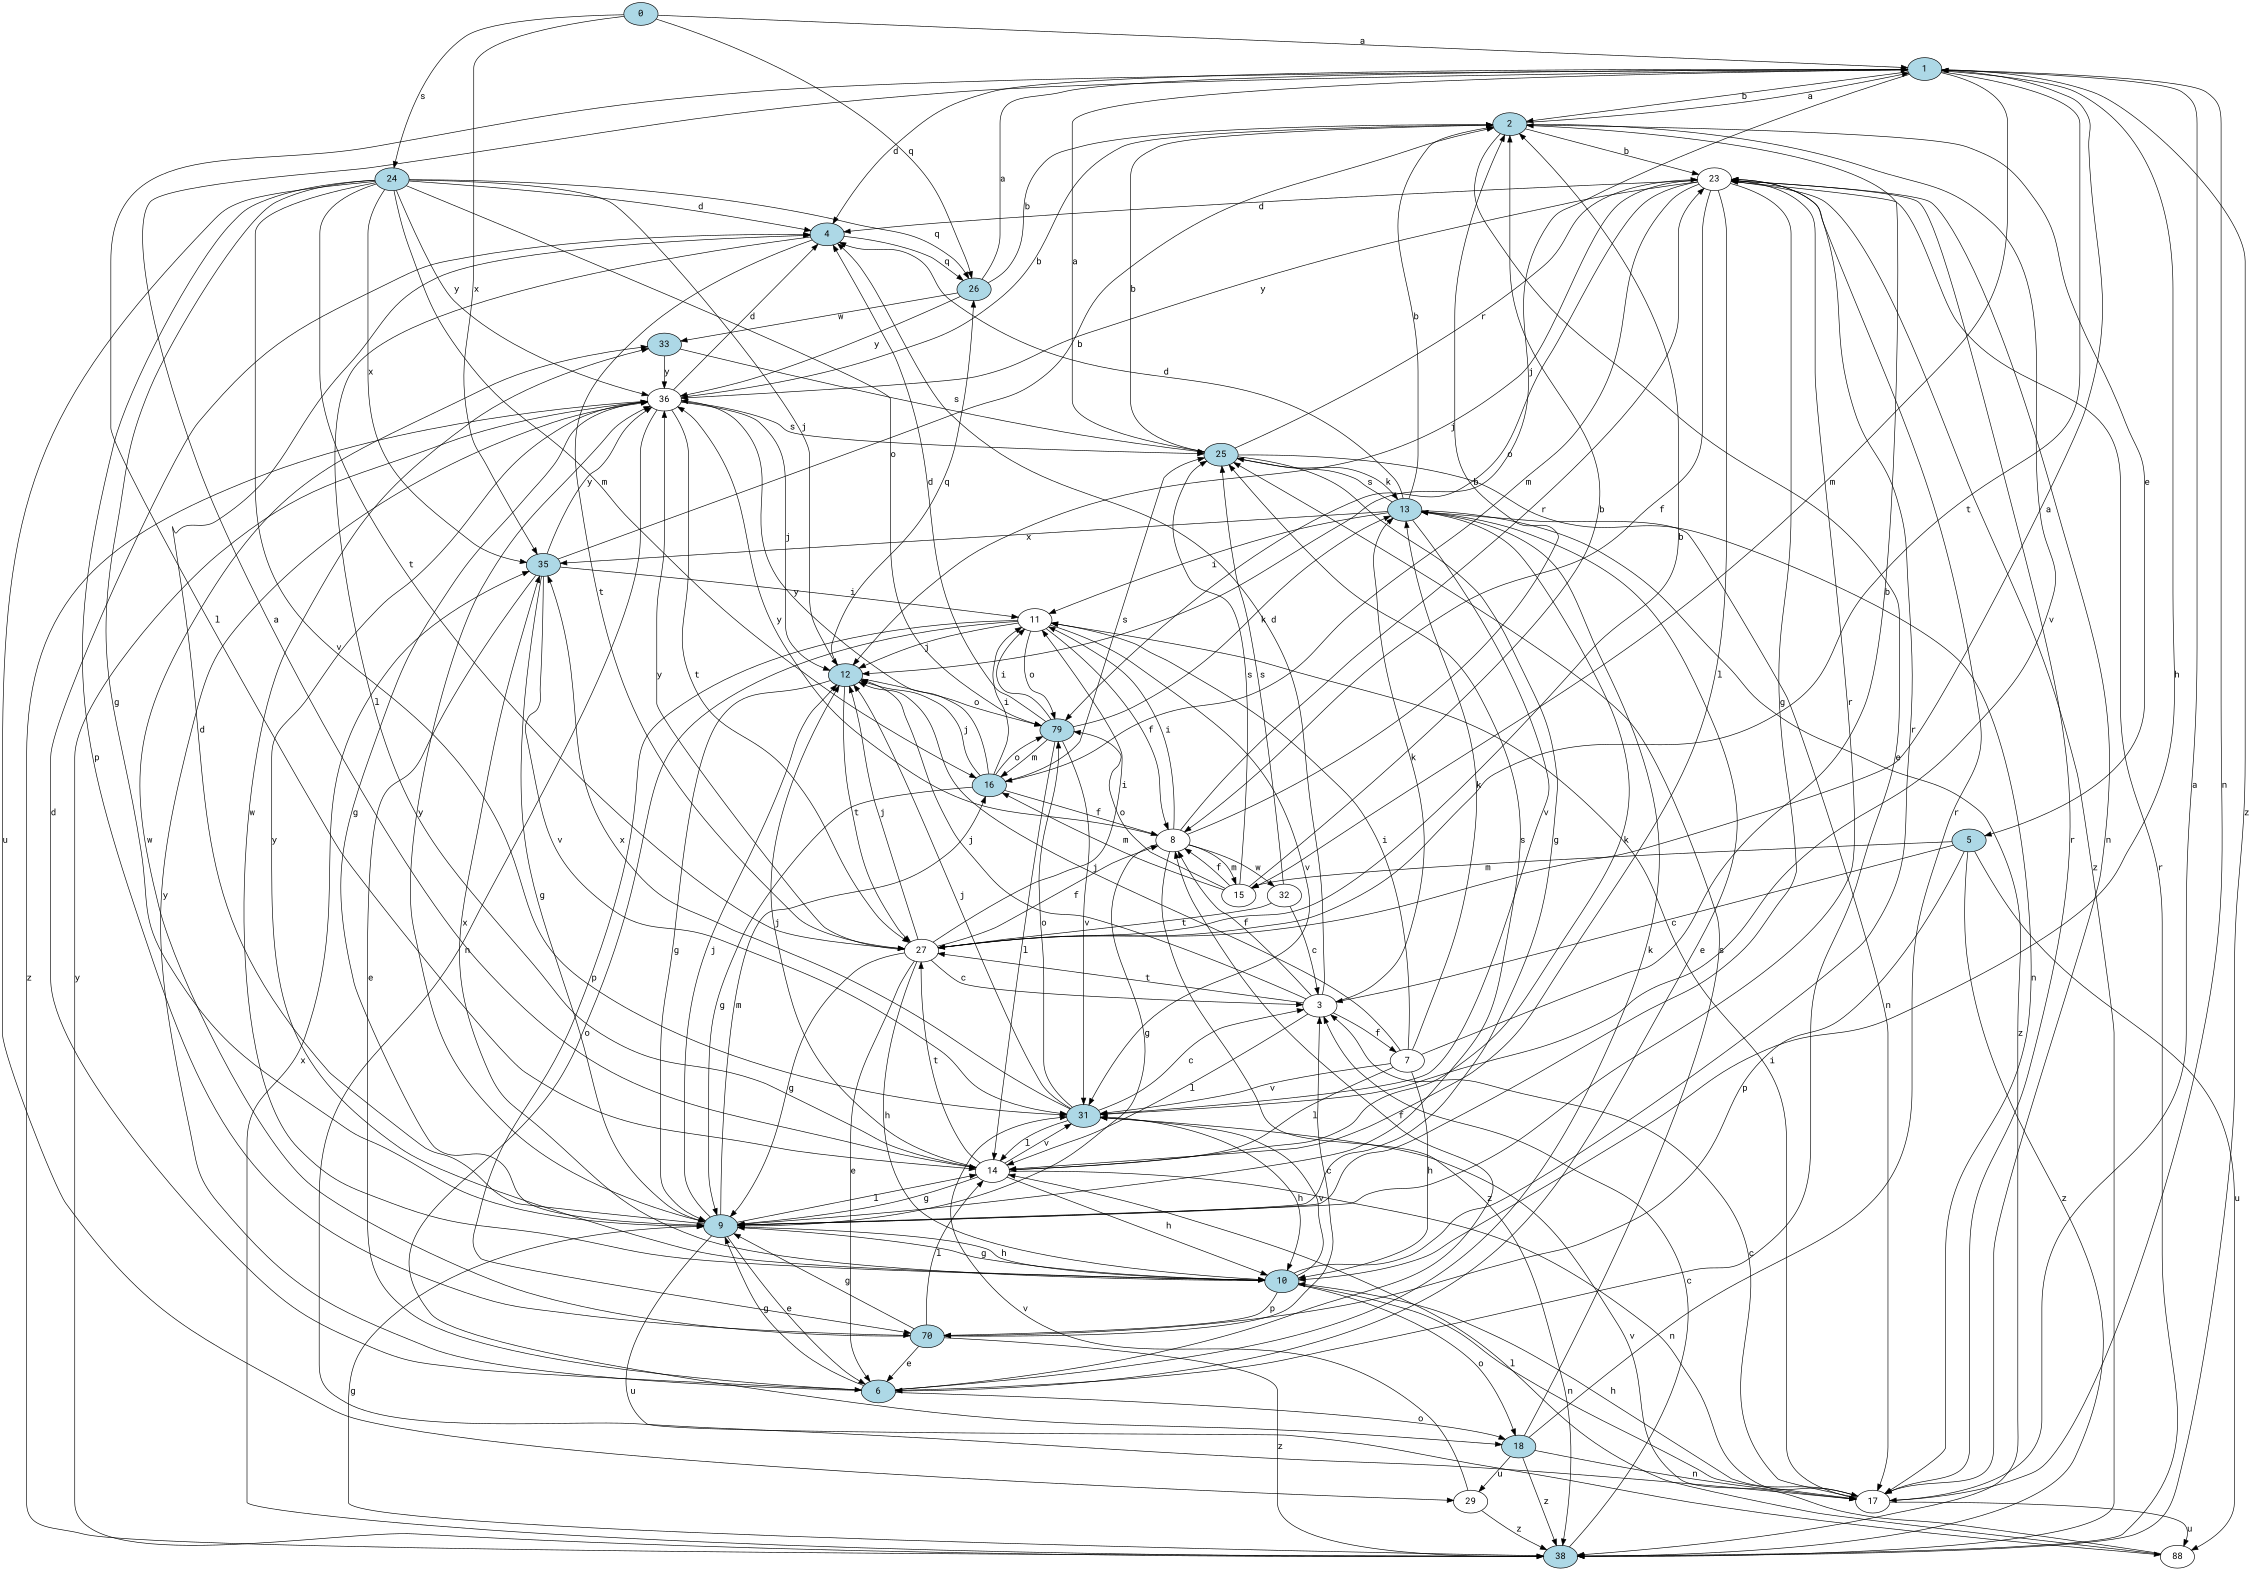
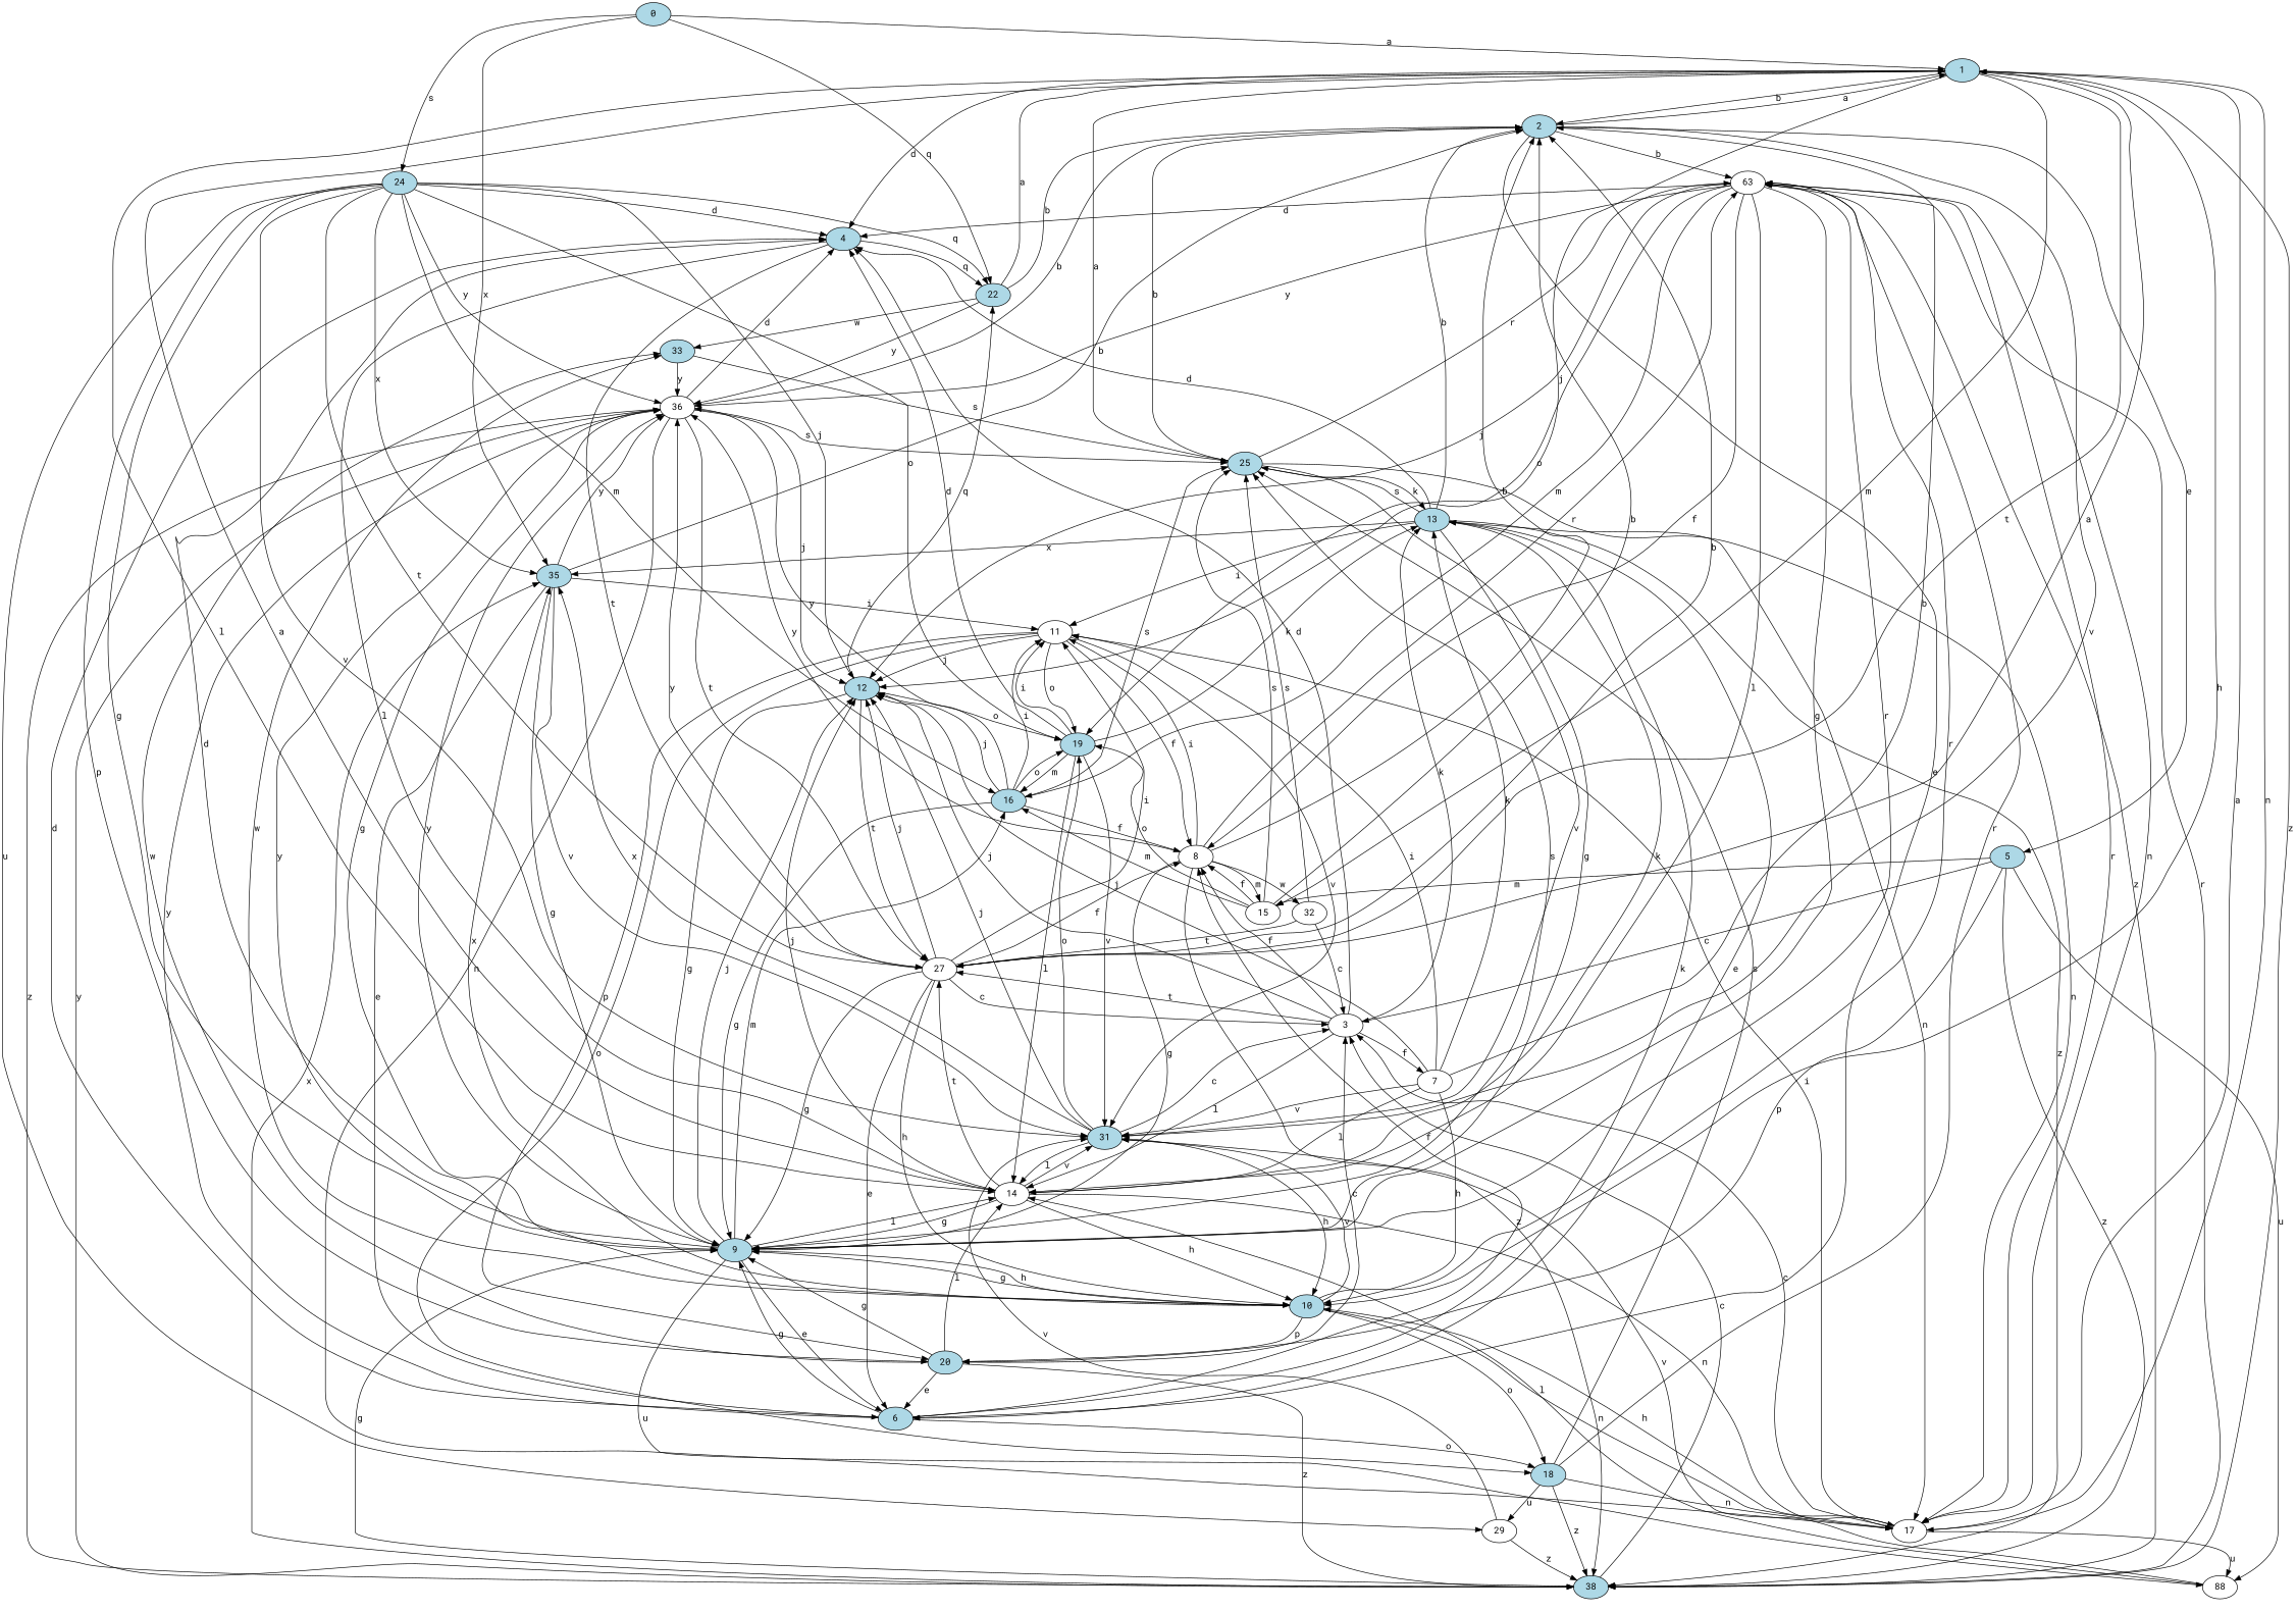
  strict digraph {
    fontname="Roboto Mono"
    node [fillcolor=lightblue fontname="Roboto Mono" style=filled]
    edge [fontname="Roboto Mono"]
    0
    1
-   22 [label=26]
+   22
    24
    35
    2
    4
    10
    12
    14 [fillcolor=white]
    15 [fillcolor=white]
    17 [fillcolor=white]
    27 [fillcolor=white]
    38
    36 [fillcolor=white]
    33
    31
-   20 [label=70]
+   20
    9
    16
-   19 [label=79]
+   19
    29 [fillcolor=white]
    6
    11 [fillcolor=white]
    5
-   23 [fillcolor=white]
+   23 [fillcolor=white label=63]
    18
    13
    8 [fillcolor=white]
    25
    3 [fillcolor=white]
    n32 [fillcolor=white label=88]
    7 [fillcolor=white]
    32 [fillcolor=white]
    0 -> 1 [label=a]
    0 -> 22 [label=q]
    0 -> 24 [label=s]
    0 -> 35 [label=x]
    1 -> 2 [label=b]
    1 -> 4 [label=d]
    1 -> 10 [label=h]
    1 -> 12 [label=j]
    1 -> 14 [label=l]
    1 -> 15 [label=m]
    1 -> 17 [label=n]
    1 -> 27 [label=t]
    1 -> 38 [label=z]
    22 -> 1 [label=a]
    22 -> 2 [label=b]
    22 -> 36 [label=y]
    22 -> 33 [label=w]
    24 -> 22 [label=q]
    24 -> 35 [label=x]
    24 -> 4 [label=d]
    24 -> 12 [label=j]
    24 -> 27 [label=t]
    24 -> 36 [label=y]
    24 -> 31 [label=v]
    24 -> 20 [label=p]
    24 -> 9 [label=g]
    24 -> 16 [label=m]
    24 -> 19 [label=o]
    24 -> 29 [label=u]
    35 -> 2 [label=b]
    35 -> 36 [label=y]
    35 -> 31 [label=v]
    35 -> 9 [label=g]
    35 -> 6 [label=e]
    35 -> 11 [label=i]
    2 -> 1 [label=a]
    2 -> 31 [label=v]
    2 -> 6 [label=e]
    2 -> 5 [label=e]
    2 -> 23 [label=b]
    4 -> 22 [label=q]
    4 -> 14 [label=l]
    4 -> 27 [label=t]
    10 -> 35 [label=x]
    10 -> 17 [label=n]
    10 -> 36 [label=y]
    10 -> 33 [label=w]
    10 -> 31 [label=v]
    10 -> 20 [label=p]
    10 -> 9 [label=g]
    10 -> 23 [label=r]
    10 -> 18 [label=o]
    12 -> 22 [label=q]
    12 -> 27 [label=t]
    12 -> 9 [label=g]
    12 -> 19 [label=o]
    14 -> 1 [label=a]
    14 -> 10 [label=h]
    14 -> 12 [label=j]
    14 -> 17 [label=n]
    14 -> 27 [label=t]
    14 -> 31 [label=v]
    14 -> 9 [label=g]
    14 -> 13 [label=k]
    15 -> 2 [label=b]
    15 -> 16 [label=m]
    15 -> 19 [label=o]
    15 -> 8 [label=f]
    15 -> 25 [label=s]
    17 -> 1 [label=a]
    17 -> 10 [label=h]
    17 -> 11 [label=i]
    17 -> 23 [label=r]
    17 -> 3 [label=c]
    17 -> n32 [label=u]
    27 -> 1 [label=a]
    27 -> 2 [label=b]
    27 -> 10 [label=h]
    27 -> 12 [label=j]
    27 -> 36 [label=y]
    27 -> 9 [label=g]
    27 -> 6 [label=e]
    27 -> 11 [label=i]
    27 -> 8 [label=f]
    27 -> 3 [label=c]
    38 -> 35 [label=x]
    38 -> 36 [label=y]
    38 -> 9 [label=g]
    38 -> 23 [label=r]
    38 -> 3 [label=c]
    36 -> 2 [label=b]
    36 -> 4 [label=d]
    36 -> 12 [label=j]
    36 -> 17 [label=n]
    36 -> 27 [label=t]
    36 -> 38 [label=z]
    36 -> 9 [label=g]
    36 -> 25 [label=s]
    33 -> 36 [label=y]
    33 -> 25 [label=s]
    31 -> 35 [label=x]
    31 -> 10 [label=h]
    31 -> 12 [label=j]
    31 -> 14 [label=l]
    31 -> 19 [label=o]
    31 -> 3 [label=c]
    20 -> 14 [label=l]
    20 -> 38 [label=z]
    20 -> 33 [label=w]
    20 -> 9 [label=g]
    20 -> 6 [label=e]
    20 -> 3 [label=c]
    9 -> 4 [label=d]
    9 -> 10 [label=h]
    9 -> 12 [label=j]
    9 -> 14 [label=l]
    9 -> 36 [label=y]
    9 -> 16 [label=m]
    9 -> 6 [label=e]
    9 -> 23 [label=r]
    9 -> 25 [label=s]
    9 -> n32 [label=u]
    16 -> 12 [label=j]
    16 -> 36 [label=y]
    16 -> 9 [label=g]
    16 -> 19 [label=o]
    16 -> 11 [label=i]
    16 -> 8 [label=f]
    16 -> 25 [label=s]
    19 -> 4 [label=d]
    19 -> 14 [label=l]
    19 -> 31 [label=v]
    19 -> 16 [label=m]
    19 -> 11 [label=i]
    19 -> 13 [label=k]
    29 -> 38 [label=z]
    29 -> 31 [label=v]
    6 -> 4 [label=d]
    6 -> 36 [label=y]
    6 -> 9 [label=g]
    6 -> 18 [label=o]
    6 -> 13 [label=k]
    6 -> 8 [label=f]
    11 -> 12 [label=j]
    11 -> 31 [label=v]
    11 -> 20 [label=p]
    11 -> 19 [label=o]
    11 -> 18 [label=o]
    11 -> 8 [label=f]
    5 -> 15 [label=m]
    5 -> 38 [label=z]
    5 -> 20 [label=p]
    5 -> 3 [label=c]
    5 -> n32 [label=u]
    23 -> 4 [label=d]
    23 -> 12 [label=j]
    23 -> 14 [label=l]
    23 -> 17 [label=n]
    23 -> 38 [label=z]
    23 -> 36 [label=y]
    23 -> 9 [label=g]
    23 -> 16 [label=m]
    23 -> 19 [label=o]
    23 -> 8 [label=f]
    18 -> 17 [label=n]
    18 -> 38 [label=z]
    18 -> 29 [label=u]
    18 -> 23 [label=r]
    18 -> 25 [label=s]
    13 -> 35 [label=x]
    13 -> 2 [label=b]
    13 -> 4 [label=d]
    13 -> 17 [label=n]
    13 -> 38 [label=z]
    13 -> 31 [label=v]
    13 -> 6 [label=e]
    13 -> 11 [label=i]
    13 -> 25 [label=s]
    8 -> 2 [label=b]
    8 -> 15 [label=m]
    8 -> 38 [label=z]
    8 -> 36 [label=y]
    8 -> 9 [label=g]
    8 -> 11 [label=i]
    8 -> 23 [label=r]
    8 -> 32 [label=w]
    25 -> 1 [label=a]
    25 -> 2 [label=b]
    25 -> 17 [label=n]
    25 -> 9 [label=g]
    25 -> 23 [label=r]
    25 -> 13 [label=k]
    3 -> 4 [label=d]
    3 -> 12 [label=j]
    3 -> 14 [label=l]
    3 -> 27 [label=t]
    3 -> 13 [label=k]
    3 -> 8 [label=f]
    3 -> 7 [label=f]
    n32 -> 14 [label=l]
    n32 -> 31 [label=v]
    7 -> 2 [label=b]
    7 -> 10 [label=h]
    7 -> 12 [label=j]
    7 -> 14 [label=l]
    7 -> 31 [label=v]
    7 -> 11 [label=i]
    7 -> 13 [label=k]
    32 -> 27 [label=t]
    32 -> 25 [label=s]
    32 -> 3 [label=c]
  }
